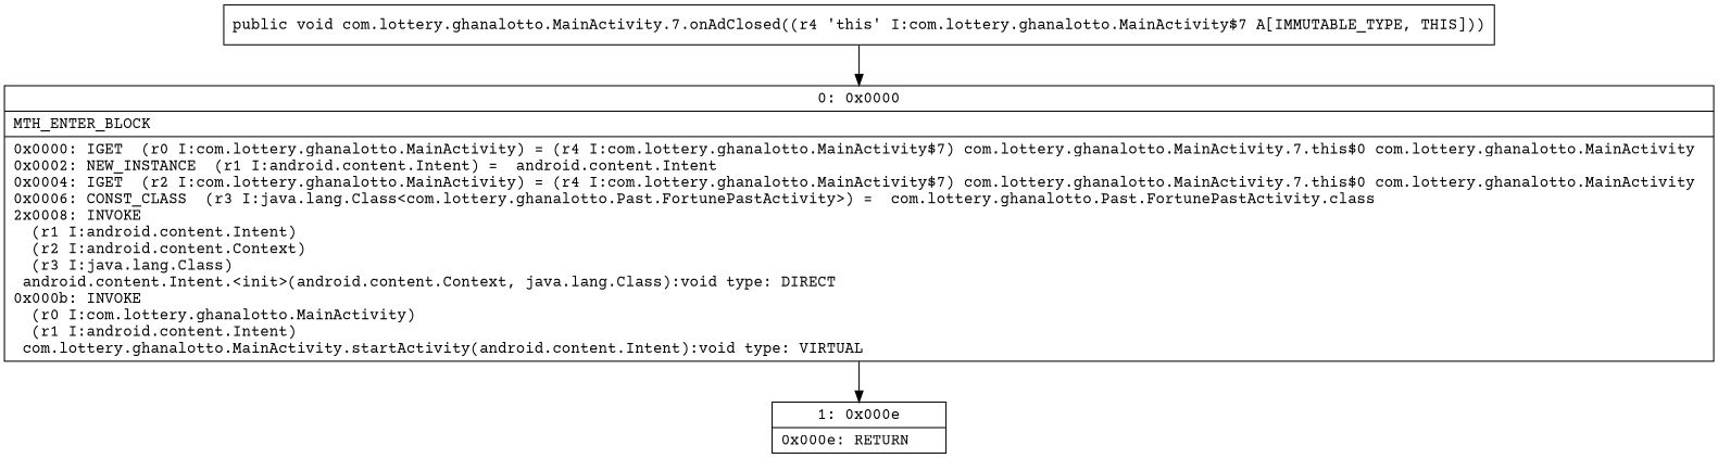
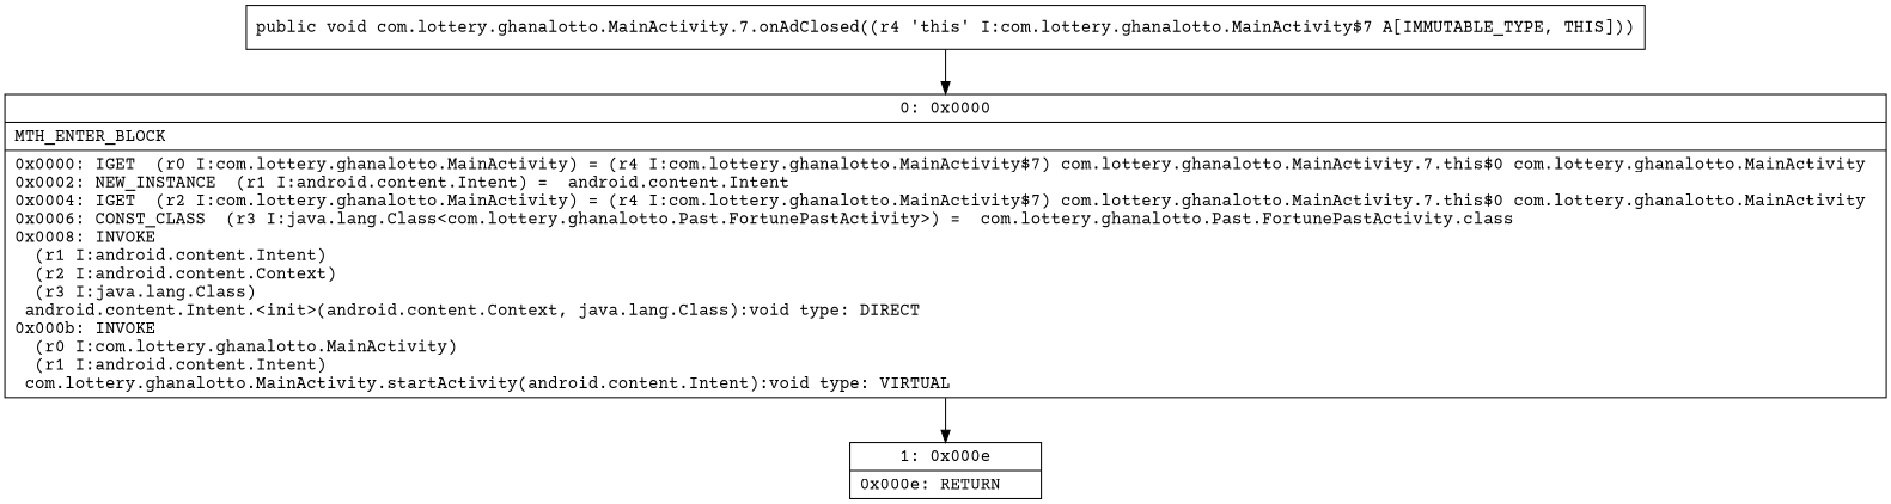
  digraph {
    fontname="Courier Prime"
    node [shape=record fontname="Courier Prime"]
    edge [fontname="Courier Prime"]
-   n1 [label="{0\:\ 0x0000|MTH_ENTER_BLOCK\l|0x0000: IGET  (r0 I:com.lottery.ghanalotto.MainActivity) = (r4 I:com.lottery.ghanalotto.MainActivity$7) com.lottery.ghanalotto.MainActivity.7.this$0 com.lottery.ghanalotto.MainActivity \l0x0002: NEW_INSTANCE  (r1 I:android.content.Intent) =  android.content.Intent \l0x0004: IGET  (r2 I:com.lottery.ghanalotto.MainActivity) = (r4 I:com.lottery.ghanalotto.MainActivity$7) com.lottery.ghanalotto.MainActivity.7.this$0 com.lottery.ghanalotto.MainActivity \l0x0006: CONST_CLASS  (r3 I:java.lang.Class\<com.lottery.ghanalotto.Past.FortunePastActivity\>) =  com.lottery.ghanalotto.Past.FortunePastActivity.class \l2x0008: INVOKE  \l  (r1 I:android.content.Intent)\l  (r2 I:android.content.Context)\l  (r3 I:java.lang.Class)\l android.content.Intent.\<init\>(android.content.Context, java.lang.Class):void type: DIRECT \l0x000b: INVOKE  \l  (r0 I:com.lottery.ghanalotto.MainActivity)\l  (r1 I:android.content.Intent)\l com.lottery.ghanalotto.MainActivity.startActivity(android.content.Intent):void type: VIRTUAL \l}"]
+   n1 [label="{0\:\ 0x0000|MTH_ENTER_BLOCK\l|0x0000: IGET  (r0 I:com.lottery.ghanalotto.MainActivity) = (r4 I:com.lottery.ghanalotto.MainActivity$7) com.lottery.ghanalotto.MainActivity.7.this$0 com.lottery.ghanalotto.MainActivity \l0x0002: NEW_INSTANCE  (r1 I:android.content.Intent) =  android.content.Intent \l0x0004: IGET  (r2 I:com.lottery.ghanalotto.MainActivity) = (r4 I:com.lottery.ghanalotto.MainActivity$7) com.lottery.ghanalotto.MainActivity.7.this$0 com.lottery.ghanalotto.MainActivity \l0x0006: CONST_CLASS  (r3 I:java.lang.Class\<com.lottery.ghanalotto.Past.FortunePastActivity\>) =  com.lottery.ghanalotto.Past.FortunePastActivity.class \l0x0008: INVOKE  \l  (r1 I:android.content.Intent)\l  (r2 I:android.content.Context)\l  (r3 I:java.lang.Class)\l android.content.Intent.\<init\>(android.content.Context, java.lang.Class):void type: DIRECT \l0x000b: INVOKE  \l  (r0 I:com.lottery.ghanalotto.MainActivity)\l  (r1 I:android.content.Intent)\l com.lottery.ghanalotto.MainActivity.startActivity(android.content.Intent):void type: VIRTUAL \l}"]
    n2 [label="{1\:\ 0x000e|0x000e: RETURN   \l}"]
    n3 [label="{public void com.lottery.ghanalotto.MainActivity.7.onAdClosed((r4 'this' I:com.lottery.ghanalotto.MainActivity$7 A[IMMUTABLE_TYPE, THIS])) }"]
    n1 -> n2
    n3 -> n1
  }
